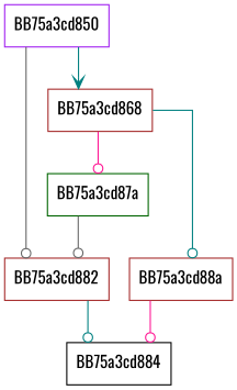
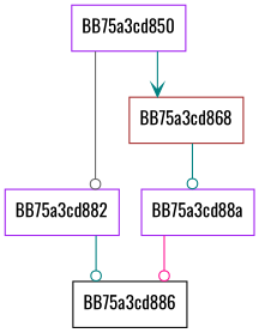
  digraph {
    fontname=Oswald
    splines=ortho
    node [color=purple fontname=Oswald shape=box]
    edge [arrowhead=odot color=teal fontname=Oswald]
    BB75a3cd850
-   BB75a3cd882 [color=brown]
+   BB75a3cd882
    BB75a3cd868 [color=brown]
-   BB75a3cd884 [color=black]
-   BB75a3cd88a [color=brown]
-   BB75a3cd87a [color=darkgreen]
+   BB75a3cd884 [color=black label=BB75a3cd886]
+   BB75a3cd88a
    BB75a3cd850 -> BB75a3cd882 [color=gray40]
    BB75a3cd850 -> BB75a3cd868 [arrowhead=vee]
    BB75a3cd882 -> BB75a3cd884
    BB75a3cd868 -> BB75a3cd88a
-   BB75a3cd868 -> BB75a3cd87a [color=deeppink]
    BB75a3cd88a -> BB75a3cd884 [color=deeppink]
-   BB75a3cd87a -> BB75a3cd882 [color=gray40]
  }
